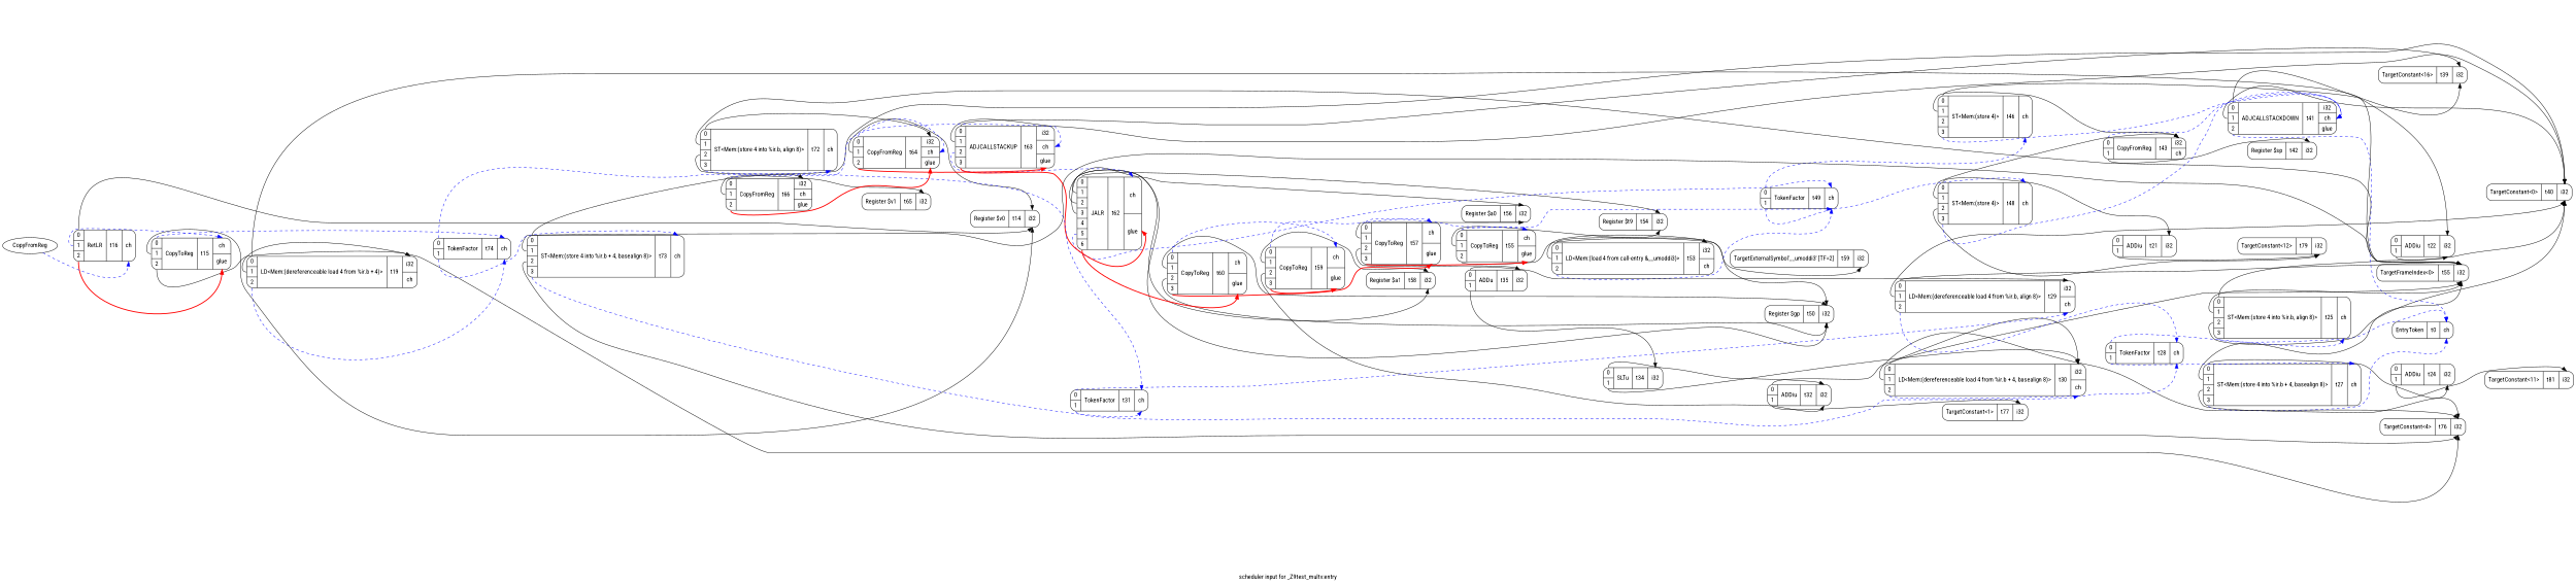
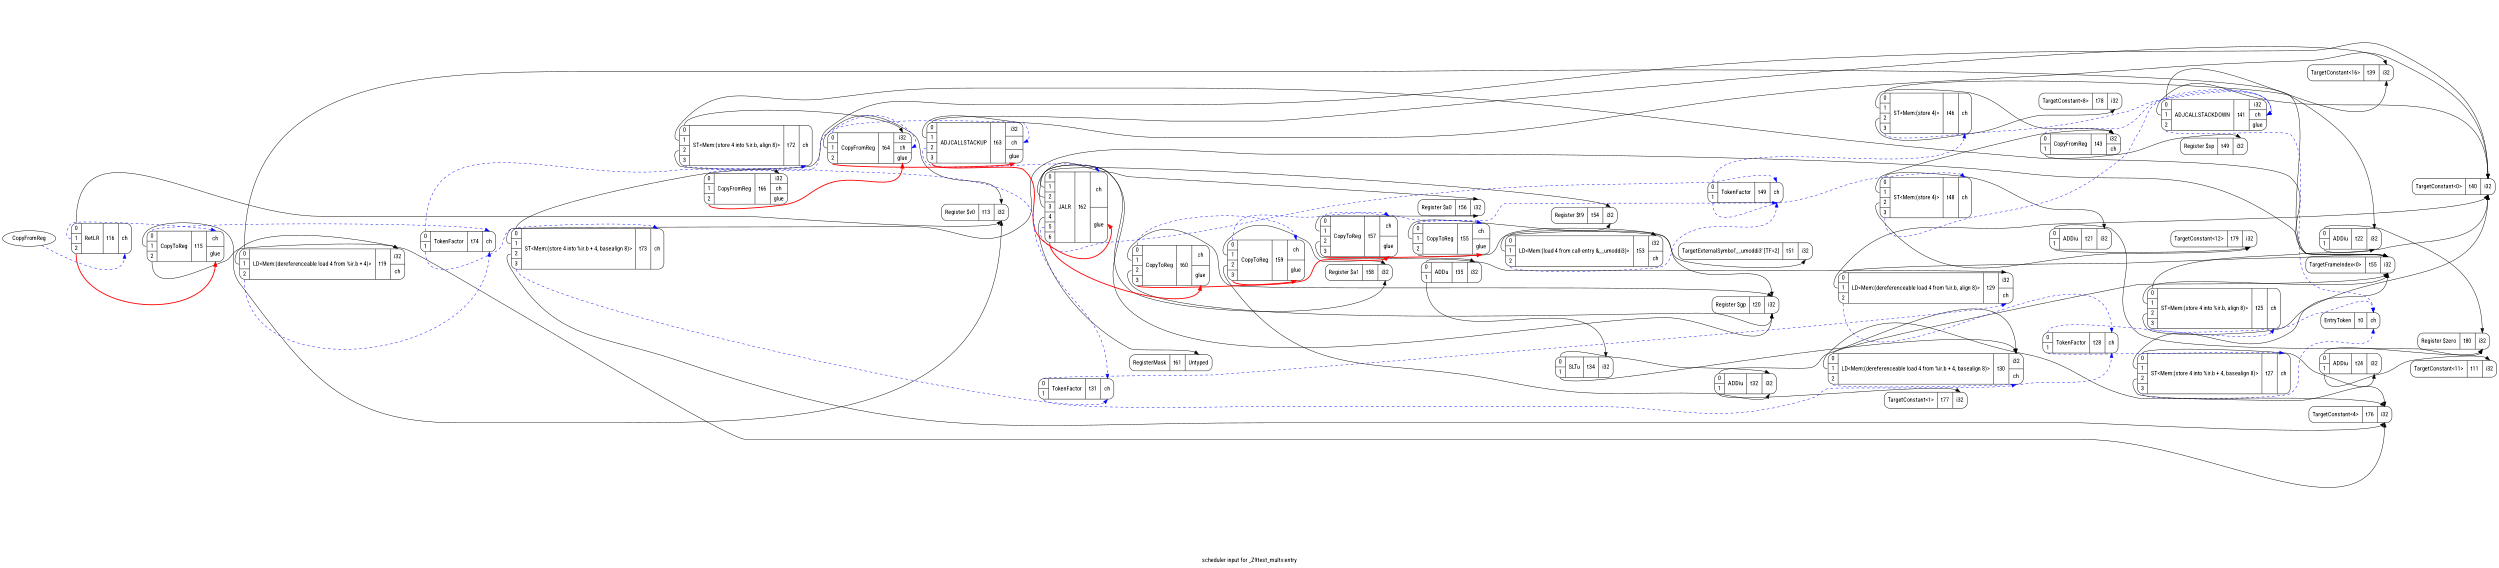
  digraph {
    fontname="Roboto Condensed"
    label="scheduler input for _Z9test_multv:entry"
    rankdir=LR
    node [fontname="Roboto Condensed" shape=Mrecord]
    edge [fontname="Roboto Condensed" headport=d0 tailport=s0]
    n1 [label="{EntryToken|t0|{<d0>ch}}"]
-   n2 [label="{Register $v0|t14|{<d0>i32}}"]
+   n2 [label="{Register $v0|t13|{<d0>i32}}"]
    n3 [label="{{<s0>0|<s1>1}|ADDiu|t21|{<d0>i32}}"]
+   n4 [label="{Register $zero|t80|{<d0>i32}}"]
    n5 [label="{TargetConstant\<12\>|t79|{<d0>i32}}"]
    n6 [label="{{<s0>0|<s1>1}|ADDiu|t22|{<d0>i32}}"]
    n7 [label="{TargetConstant\<0\>|t40|{<d0>i32}}"]
    n8 [label="{{<s0>0|<s1>1}|ADDiu|t24|{<d0>i32}}"]
-   n9 [label="{TargetConstant\<11\>|t81|{<d0>i32}}"]
+   n9 [label="{TargetConstant\<11\>|t11|{<d0>i32}}"]
    n10 [label="{TargetConstant\<16\>|t39|{<d0>i32}}"]
-   n11 [label="{Register $sp|t42|{<d0>i32}}"]
-   n12 [label="{Register $gp|t50|{<d0>i32}}"]
-   n13 [label="{TargetExternalSymbol'__umoddi3' [TF=2]|t59|{<d0>i32}}"]
+   n11 [label="{Register $sp|t49|{<d0>i32}}"]
+   n12 [label="{Register $gp|t20|{<d0>i32}}"]
+   n13 [label="{TargetExternalSymbol'__umoddi3' [TF=2]|t51|{<d0>i32}}"]
    n14 [label="{Register $t9|t54|{<d0>i32}}"]
    n15 [label="{Register $a0|t56|{<d0>i32}}"]
    n16 [label="{Register $a1|t58|{<d0>i32}}"]
-   n18 [label="{Register $v1|t65|{<d0>i32}}"]
+   n17 [label="{RegisterMask|t61|{<d0>Untyped}}"]
    n19 [label="{{<s0>0|<s1>1|<s2>2|<s3>3}|ST\<Mem:(store 4 into %ir.b, align 8)\>|t25|{<d0>ch}}"]
    n20 [label="{TargetFrameIndex\<0\>|t55|{<d0>i32}}"]
    n21 [label="{{<s0>0|<s1>1|<s2>2}|ADJCALLSTACKDOWN|t41|{<d0>i32|<d1>ch|<d2>glue}}"]
    n22 [label="{{<s0>0|<s1>1|<s2>2|<s3>3}|ST\<Mem:(store 4 into %ir.b + 4, basealign 8)\>|t27|{<d0>ch}}"]
    n23 [label="{TargetConstant\<4\>|t76|{<d0>i32}}"]
    n24 [label="{{<s0>0|<s1>1}|CopyFromReg|t43|{<d0>i32|<d1>ch}}"]
    n25 [label="{{<s0>0|<s1>1}|TokenFactor|t28|{<d0>ch}}"]
    n26 [label="{{<s0>0|<s1>1|<s2>2}|LD\<Mem:(dereferenceable load 4 from %ir.b + 4, basealign 8)\>|t30|{<d0>i32|<d1>ch}}"]
    n27 [label="{{<s0>0|<s1>1|<s2>2}|LD\<Mem:(dereferenceable load 4 from %ir.b, align 8)\>|t29|{<d0>i32|<d1>ch}}"]
    n28 [label="{{<s0>0|<s1>1|<s2>2|<s3>3}|ST\<Mem:(store 4)\>|t48|{<d0>ch}}"]
    n29 [label="{{<s0>0|<s1>1|<s2>2|<s3>3}|ST\<Mem:(store 4)\>|t46|{<d0>ch}}"]
+   n30 [label="{TargetConstant\<8\>|t78|{<d0>i32}}"]
    n31 [label="{{<s0>0|<s1>1}|ADDiu|t32|{<d0>i32}}"]
    n32 [label="{TargetConstant\<1\>|t77|{<d0>i32}}"]
    n33 [label="{{<s0>0|<s1>1}|TokenFactor|t31|{<d0>ch}}"]
    n34 [label="{{<s0>0|<s1>1}|TokenFactor|t49|{<d0>ch}}"]
    n35 [label="{{<s0>0|<s1>1}|SLTu|t34|{<d0>i32}}"]
    n36 [label="{{<s0>0|<s1>1|<s2>2}|LD\<Mem:(load 4 from call-entry &__umoddi3)\>|t53|{<d0>i32|<d1>ch}}"]
    n37 [label="{{<s0>0|<s1>1}|ADDu|t35|{<d0>i32}}"]
    n38 [label="{{<s0>0|<s1>1|<s2>2}|CopyToReg|t55|{<d0>ch|<d1>glue}}"]
    n39 [label="{{<s0>0|<s1>1|<s2>2|<s3>3}|CopyToReg|t57|{<d0>ch|<d1>glue}}"]
    n40 [label="{{<s0>0|<s1>1|<s2>2|<s3>3}|CopyToReg|t59|{<d0>ch|<d1>glue}}"]
    n41 [label="{{<s0>0|<s1>1|<s2>2|<s3>3}|CopyToReg|t60|{<d0>ch|<d1>glue}}"]
    n42 [label="{{<s0>0|<s1>1|<s2>2|<s3>3|<s4>4|<s5>5|<s6>6}|JALR|t62|{<d0>ch|<d1>glue}}"]
    n43 [label="{{<s0>0|<s1>1|<s2>2|<s3>3}|ADJCALLSTACKUP|t63|{<d0>i32|<d1>ch|<d2>glue}}"]
    n44 [label="{{<s0>0|<s1>1|<s2>2}|CopyFromReg|t64|{<d0>i32|<d1>ch|<d2>glue}}"]
    n45 [label="{{<s0>0|<s1>1|<s2>2|<s3>3}|ST\<Mem:(store 4 into %ir.b, align 8)\>|t72|{<d0>ch}}"]
    n46 [label="{{<s0>0|<s1>1|<s2>2}|CopyFromReg|t66|{<d0>i32|<d1>ch|<d2>glue}}"]
    n47 [label="{{<s0>0|<s1>1|<s2>2|<s3>3}|ST\<Mem:(store 4 into %ir.b + 4, basealign 8)\>|t73|{<d0>ch}}"]
    n48 [label="{{<s0>0|<s1>1}|TokenFactor|t74|{<d0>ch}}"]
    n49 [label="{{<s0>0|<s1>1|<s2>2}|LD\<Mem:(dereferenceable load 4 from %ir.b + 4)\>|t19|{<d0>i32|<d1>ch}}"]
    n50 [label="{{<s0>0|<s1>1|<s2>2}|CopyToReg|t15|{<d0>ch|<d1>glue}}"]
    n51 [label="{{<s0>0|<s1>1|<s2>2}|RetLR|t16|{<d0>ch}}"]
    n52 [label=CopyFromReg plaintext=circle shape=""]
+   n3 -> n4
    n3 -> n5 [tailport=s1]
+   n6 -> n4
    n6 -> n7 [tailport=s1]
+   n8 -> n4
    n8 -> n9 [tailport=s1]
    n19 -> n1 [color=blue style=dashed tailport=s3]
    n19 -> n6
    n19 -> n7 [tailport=s2]
    n19 -> n20 [tailport=s1]
    n21 -> n1 [color=blue style=dashed tailport=s2]
    n21 -> n7 [tailport=s1]
    n21 -> n10
    n22 -> n1 [color=blue style=dashed tailport=s3]
    n22 -> n8
    n22 -> n20 [tailport=s1]
    n22 -> n23 [tailport=s2]
    n24 -> n11 [tailport=s1]
    n24 -> n21 [color=blue headport=d1 style=dashed]
    n25 -> n19 [color=blue style=dashed]
    n25 -> n22 [color=blue style=dashed tailport=s1]
    n26 -> n20
    n26 -> n23 [tailport=s1]
    n26 -> n25 [color=blue style=dashed tailport=s2]
    n27 -> n7 [tailport=s1]
    n27 -> n20
    n27 -> n25 [color=blue style=dashed tailport=s2]
    n28 -> n3
    n28 -> n5 [tailport=s2]
    n28 -> n21 [color=blue headport=d1 style=dashed tailport=s3]
    n28 -> n24 [tailport=s1]
    n29 -> n6
    n29 -> n21 [color=blue headport=d1 style=dashed tailport=s3]
    n29 -> n24 [tailport=s1]
+   n29 -> n30 [tailport=s2]
    n31 -> n26
    n31 -> n32 [tailport=s1]
    n33 -> n26 [color=blue headport=d1 style=dashed tailport=s1]
    n33 -> n27 [color=blue headport=d1 style=dashed]
    n34 -> n28 [color=blue style=dashed tailport=s1]
    n34 -> n29 [color=blue style=dashed]
    n35 -> n26 [tailport=s1]
    n35 -> n31
    n36 -> n12
    n36 -> n13 [tailport=s1]
    n36 -> n34 [color=blue style=dashed tailport=s2]
    n37 -> n27
    n37 -> n35 [tailport=s1]
    n38 -> n14 [tailport=s1]
    n38 -> n34 [color=blue style=dashed]
    n38 -> n36 [tailport=s2]
    n39 -> n15 [tailport=s1]
    n39 -> n37 [tailport=s2]
    n39 -> n38 [color=blue style=dashed]
    n39 -> n38 [color=red headport=d1 style=bold tailport=s3]
    n40 -> n16 [tailport=s1]
    n40 -> n31 [tailport=s2]
    n40 -> n39 [color=blue style=dashed]
    n40 -> n39 [color=red headport=d1 style=bold tailport=s3]
    n41 -> n12 [tailport=s1]
    n41 -> n12 [tailport=s2]
    n41 -> n40 [color=blue style=dashed]
    n41 -> n40 [color=red headport=d1 style=bold tailport=s3]
    n42 -> n12 [tailport=s3]
    n42 -> n14
    n42 -> n15 [tailport=s1]
    n42 -> n16 [tailport=s2]
+   n42 -> n17 [tailport=s4]
    n42 -> n34 [color=blue style=dashed tailport=s5]
    n42 -> n41 [color=red headport=d1 style=bold tailport=s6]
    n43 -> n7 [tailport=s1]
    n43 -> n10
    n43 -> n42 [color=blue style=dashed tailport=s2]
    n43 -> n42 [color=red headport=d1 style=bold tailport=s3]
    n44 -> n2 [tailport=s1]
    n44 -> n43 [color=blue headport=d1 style=dashed]
    n44 -> n43 [color=red headport=d2 style=bold tailport=s2]
    n45 -> n7 [tailport=s2]
    n45 -> n20 [tailport=s1]
    n45 -> n33 [color=blue style=dashed tailport=s3]
    n45 -> n44
-   n46 -> n18 [tailport=s1]
    n46 -> n44 [color=blue headport=d1 style=dashed]
    n46 -> n44 [color=red headport=d2 style=bold tailport=s2]
    n47 -> n20 [tailport=s1]
    n47 -> n23 [tailport=s2]
    n47 -> n33 [color=blue style=dashed tailport=s3]
    n47 -> n46
    n48 -> n45 [color=blue style=dashed]
    n48 -> n47 [color=blue style=dashed tailport=s1]
    n49 -> n20
    n49 -> n23 [tailport=s1]
    n49 -> n48 [color=blue style=dashed tailport=s2]
    n50 -> n2 [tailport=s1]
    n50 -> n48 [color=blue style=dashed]
    n50 -> n49 [tailport=s2]
    n51 -> n2
    n51 -> n50 [color=blue style=dashed tailport=s1]
    n51 -> n50 [color=red headport=d1 style=bold tailport=s2]
    n52 -> n51 [color=blue style=dashed]
  }
